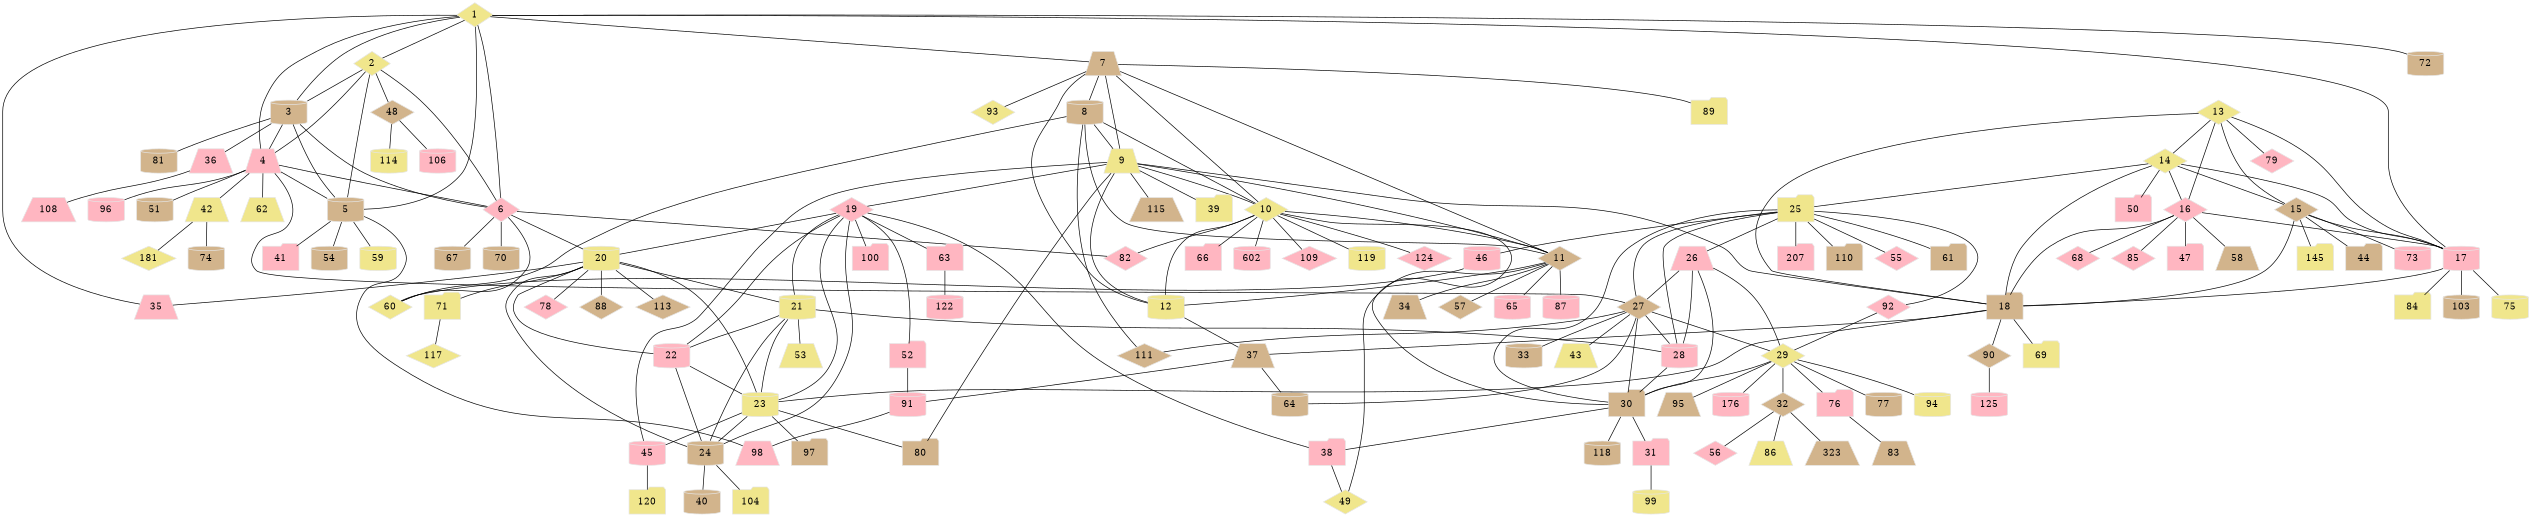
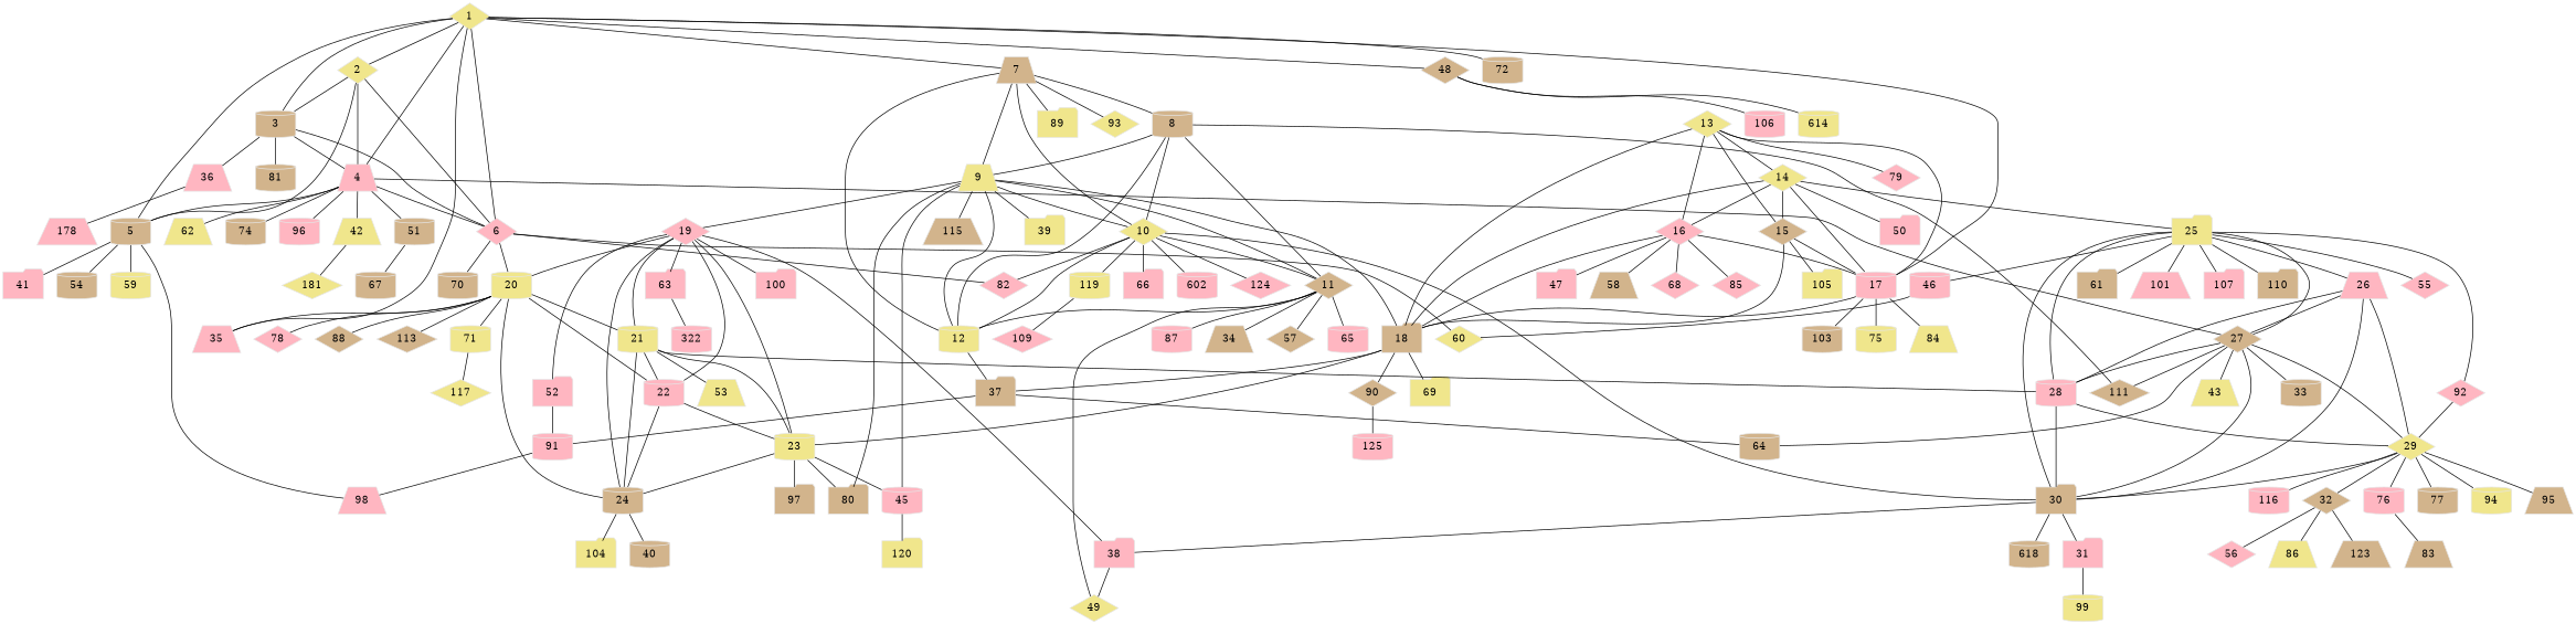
  graph {
    node [color=gray90 fillcolor=lightpink shape=cylinder style=filled]
    1 [fillcolor=khaki shape=diamond]
    2 [fillcolor=khaki shape=diamond]
    3 [fillcolor=tan]
    4 [shape=trapezium]
    5 [fillcolor=tan]
    6 [shape=diamond]
    7 [fillcolor=tan shape=trapezium]
    17
    35 [shape=trapezium]
    72 [fillcolor=tan]
    48 [fillcolor=tan shape=diamond]
    36 [shape=trapezium]
    81 [fillcolor=tan]
    27 [fillcolor=tan shape=diamond]
    42 [fillcolor=khaki shape=trapezium]
    51 [fillcolor=tan]
    62 [fillcolor=khaki shape=trapezium]
    74 [fillcolor=tan]
    96
    41 [shape=folder]
    54 [fillcolor=tan]
    59 [fillcolor=khaki]
    98 [shape=trapezium]
    20 [fillcolor=khaki]
    60 [fillcolor=khaki shape=diamond]
    67 [fillcolor=tan]
    70 [fillcolor=tan]
    82 [shape=diamond]
    8 [fillcolor=tan]
    9 [fillcolor=khaki shape=trapezium]
    10 [fillcolor=khaki shape=diamond]
    11 [fillcolor=tan shape=diamond]
    12 [fillcolor=khaki]
    89 [fillcolor=khaki shape=folder]
    93 [fillcolor=khaki shape=diamond]
    18 [fillcolor=tan shape=folder]
    75 [fillcolor=khaki]
-   84 [fillcolor=khaki shape=folder]
+   84 [fillcolor=khaki shape=trapezium]
    103 [fillcolor=tan]
    106
-   114 [fillcolor=khaki]
-   108 [shape=trapezium]
+   114 [fillcolor=khaki label=614]
+   108 [shape=trapezium label=178]
    111 [fillcolor=tan shape=diamond]
    30 [fillcolor=tan shape=folder]
    28
    29 [fillcolor=khaki shape=diamond]
    33 [fillcolor=tan]
    43 [fillcolor=khaki shape=trapezium]
    64 [fillcolor=tan]
    n50 [fillcolor=khaki label=181 shape=diamond]
    23 [fillcolor=khaki]
    21 [fillcolor=khaki]
    22
    24 [fillcolor=tan]
-   71 [fillcolor=khaki shape=folder]
+   71 [fillcolor=khaki]
    78 [shape=diamond]
    88 [fillcolor=tan shape=diamond]
    113 [fillcolor=tan shape=diamond]
    19 [shape=diamond]
    39 [fillcolor=khaki shape=folder]
    45
    80 [fillcolor=tan shape=folder]
    115 [fillcolor=tan shape=trapezium]
    66 [shape=folder]
    n65 [label=602]
    109 [shape=diamond]
    119 [fillcolor=khaki]
    124 [shape=diamond]
    34 [fillcolor=tan shape=trapezium]
    49 [fillcolor=khaki shape=diamond]
    57 [fillcolor=tan shape=diamond]
    65
    87
-   37 [fillcolor=tan shape=trapezium]
+   37 [fillcolor=tan shape=folder]
    69 [fillcolor=khaki shape=folder]
    90 [fillcolor=tan shape=diamond]
    38 [shape=folder]
    52 [shape=folder]
    63 [shape=folder]
    100 [shape=folder]
    120 [fillcolor=khaki shape=folder]
    31 [shape=folder]
-   118 [fillcolor=tan]
+   118 [fillcolor=tan label=618]
    91
    13 [fillcolor=khaki shape=diamond]
    14 [fillcolor=khaki shape=diamond]
    15 [fillcolor=tan shape=diamond]
    16 [shape=diamond]
    79 [shape=diamond]
    25 [fillcolor=khaki shape=folder]
    50 [shape=folder]
-   44 [fillcolor=tan shape=folder]
-   73
-   105 [fillcolor=khaki shape=folder label=145]
+   105 [fillcolor=khaki shape=folder]
    47 [shape=folder]
    58 [fillcolor=tan shape=trapezium]
    68 [shape=diamond]
    85 [shape=diamond]
    26 [shape=trapezium]
    46
    55 [shape=diamond]
    61 [fillcolor=tan shape=folder]
    92 [shape=diamond]
-   107 [shape=folder label=207]
+   101 [shape=trapezium]
+   107 [shape=folder]
    110 [fillcolor=tan shape=folder]
    97 [fillcolor=tan shape=folder]
    125
    53 [fillcolor=khaki shape=trapezium]
    40 [fillcolor=tan]
    104 [fillcolor=khaki shape=folder]
-   122
+   122 [label=322]
    117 [fillcolor=khaki shape=diamond]
    32 [fillcolor=tan shape=diamond]
-   76 [shape=folder]
+   76
    77 [fillcolor=tan]
    94 [fillcolor=khaki]
    95 [fillcolor=tan shape=trapezium]
-   116 [label=176]
+   116
    56 [shape=diamond]
    86 [fillcolor=khaki shape=trapezium]
-   123 [fillcolor=tan shape=trapezium label=323]
+   123 [fillcolor=tan shape=trapezium]
    83 [fillcolor=tan shape=trapezium]
    99 [fillcolor=khaki]
    1 -- 2
    1 -- 3
    1 -- 4
    1 -- 5
    1 -- 6
    1 -- 7
    1 -- 17
    1 -- 35
    1 -- 72
    2 -- 3
    2 -- 4
    2 -- 5
    2 -- 6
-   2 -- 48
+   1 -- 48
    3 -- 4
-   3 -- 5
    3 -- 6
    3 -- 36
    3 -- 81
    4 -- 5
    4 -- 6
    4 -- 27
    4 -- 42
    4 -- 51
    4 -- 62
-   42 -- 74
+   4 -- 74
    4 -- 96
    5 -- 41
    5 -- 54
    5 -- 59
    5 -- 98
    6 -- 20
    6 -- 60
-   6 -- 67
+   51 -- 67
    6 -- 70
    6 -- 82
    7 -- 8
    7 -- 9
    7 -- 10
-   7 -- 11
    7 -- 12
    7 -- 89
    7 -- 93
    17 -- 18
    17 -- 75
    17 -- 84
    17 -- 103
    48 -- 106
    48 -- 114
    36 -- 108
    27 -- 111
    27 -- 30
    27 -- 28
    27 -- 29
    27 -- 33
    27 -- 43
    27 -- 64
    42 -- n50
    20 -- 35
-   20 -- 23
    20 -- 21
    20 -- 22
    20 -- 24
    20 -- 71
    20 -- 78
    20 -- 88
    20 -- 113
    8 -- 9
    8 -- 10
    8 -- 11
-   8 -- 60
+   8 -- 12
    8 -- 111
    9 -- 10
    9 -- 11
    9 -- 12
    9 -- 18
    9 -- 19
    9 -- 39
    9 -- 45
    9 -- 80
    9 -- 115
    10 -- 82
    10 -- 11
    10 -- 12
    10 -- 30
    10 -- 66
    10 -- n65
-   10 -- 109
+   119 -- 109
    10 -- 119
    10 -- 124
    11 -- 12
    11 -- 34
    11 -- 49
    11 -- 57
    11 -- 65
    11 -- 87
    12 -- 37
    18 -- 23
    18 -- 37
    18 -- 69
    18 -- 90
    30 -- 38
    30 -- 31
    30 -- 118
    28 -- 30
+   28 -- 29
    29 -- 30
    29 -- 32
    29 -- 76
    29 -- 77
    29 -- 94
    29 -- 95
    29 -- 116
    23 -- 24
    23 -- 45
    23 -- 80
    23 -- 97
    21 -- 28
    21 -- 23
    21 -- 22
    21 -- 24
    21 -- 53
    22 -- 23
    22 -- 24
    24 -- 40
    24 -- 104
    71 -- 117
    19 -- 20
    19 -- 23
    19 -- 21
    19 -- 22
    19 -- 24
    19 -- 38
    19 -- 52
    19 -- 63
    19 -- 100
    45 -- 120
    37 -- 64
    37 -- 91
    90 -- 125
    38 -- 49
    52 -- 91
    63 -- 122
    31 -- 99
    91 -- 98
    13 -- 17
    13 -- 18
    13 -- 14
    13 -- 15
    13 -- 16
    13 -- 79
    14 -- 17
    14 -- 18
    14 -- 15
    14 -- 16
    14 -- 25
    14 -- 50
    15 -- 17
    15 -- 18
-   15 -- 44
-   15 -- 73
    15 -- 105
    16 -- 17
    16 -- 18
    16 -- 47
    16 -- 58
    16 -- 68
    16 -- 85
    25 -- 27
    25 -- 30
    25 -- 28
    25 -- 26
    25 -- 46
    25 -- 55
    25 -- 61
    25 -- 92
+   25 -- 101
    25 -- 107
    25 -- 110
    26 -- 27
    26 -- 30
    26 -- 28
    26 -- 29
    46 -- 60
    92 -- 29
    32 -- 56
    32 -- 86
    32 -- 123
    76 -- 83
  }
